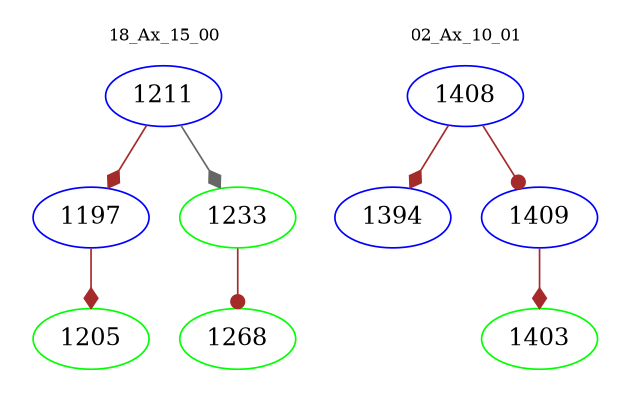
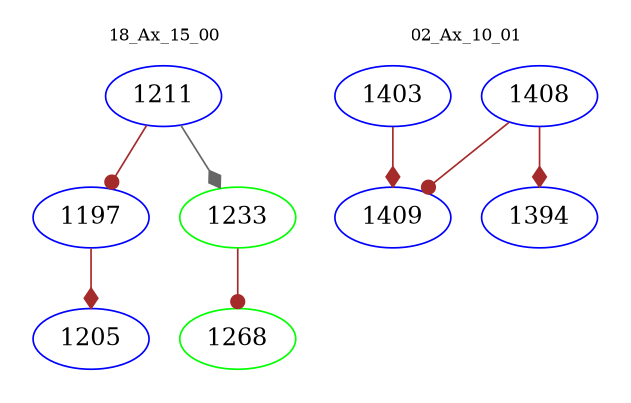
  digraph {
    node [color=blue]
    edge [arrowhead=diamond color=brown]
    n1 [label=1211]
    n2 [label=1197]
    n3 [color=green label=1233]
-   n4 [color=green label=1205]
+   n4 [label=1205]
    n5 [color=green label=1268]
    n6 [label=1408]
    n7 [label=1394]
    n8 [label=1409]
-   n9 [color=green label=1403]
+   n9 [label=1403]
    subgraph cluster_1 {
      color=white
      fontsize=10
      label="18_Ax_15_00"
      n1
      n2
      n3
      n4
      n5
    }
    subgraph cluster_2 {
      color=white
      fontsize=10
      label="02_Ax_10_01"
      n6
      n7
      n8
      n9
    }
-   n1 -> n2
+   n1 -> n2 [arrowhead=dot]
    n1 -> n3 [color=gray40]
    n2 -> n4
    n3 -> n5 [arrowhead=dot]
    n6 -> n7
    n6 -> n8 [arrowhead=dot]
-   n8 -> n9
+   n9 -> n8
  }
